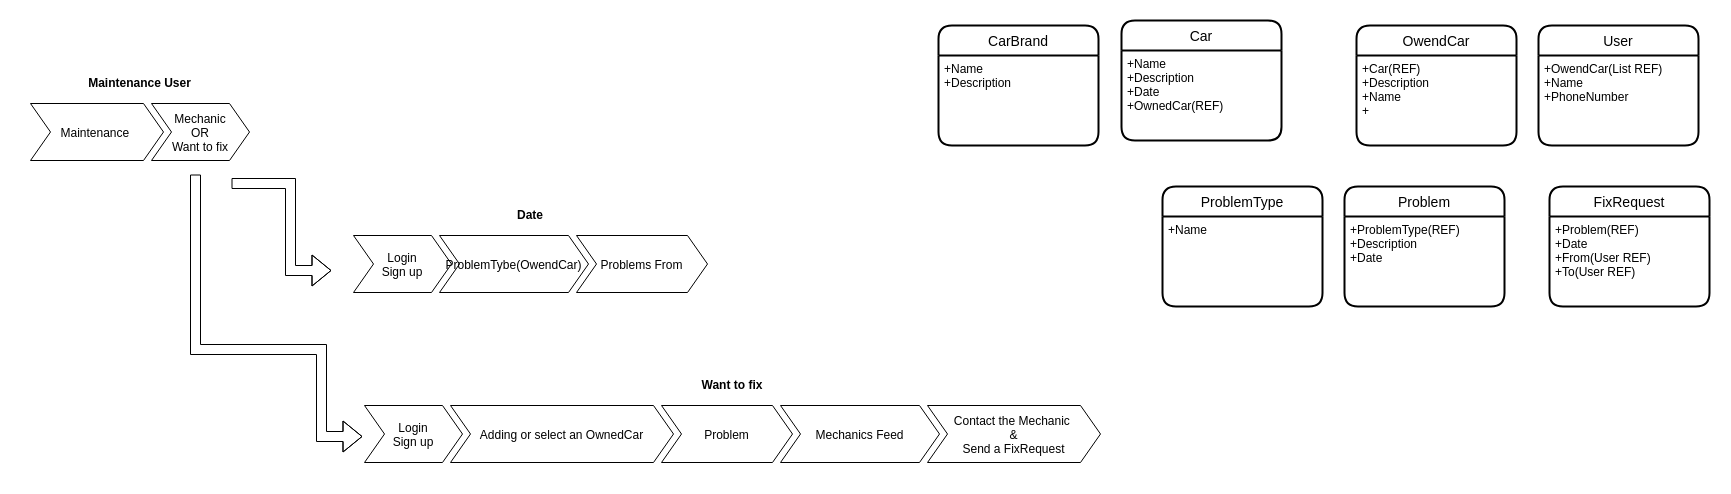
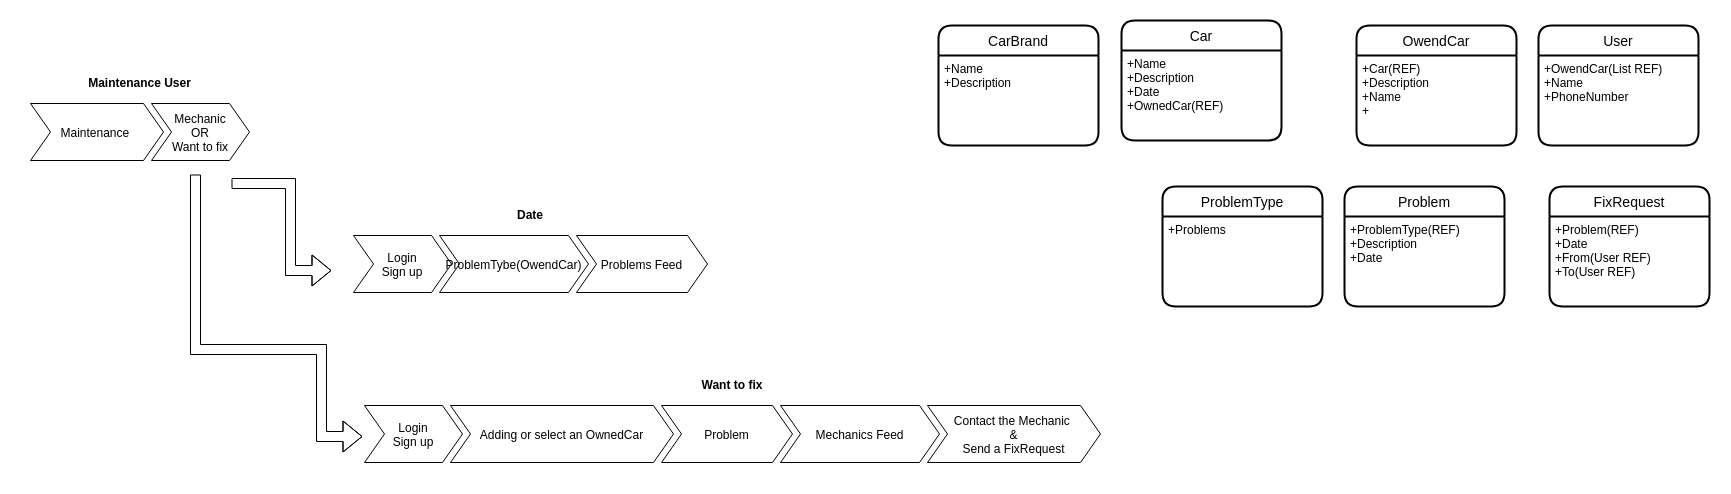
  <mxCell id="0" />
  <mxCell id="1" parent="0" />
  <mxCell id="2" value="Maintenance User" style="swimlane;childLayout=stackLayout;horizontal=1;fillColor=none;horizontalStack=1;resizeParent=1;resizeParentMax=0;resizeLast=0;collapsible=0;strokeColor=none;stackBorder=10;stackSpacing=-12;resizable=1;align=center;points=[];fontColor=#000000;startSize=23;" vertex="1" parent="1"><mxGeometry x="20" y="70" width="239" height="100" as="geometry" /></mxCell>
  <mxCell id="3" value="Maintenance " style="shape=step;perimeter=stepPerimeter;fixedSize=1;points=[];" vertex="1" parent="2"><mxGeometry x="10" y="33" width="133" height="57" as="geometry" /></mxCell>
  <mxCell id="4" value="Mechanic&#10;OR&#10;Want to fix" style="shape=step;perimeter=stepPerimeter;fixedSize=1;points=[];direction=east;" vertex="1" parent="2"><mxGeometry x="131" y="33" width="98" height="57" as="geometry" /></mxCell>
  <mxCell id="5" value="Date" style="swimlane;childLayout=stackLayout;horizontal=1;fillColor=none;horizontalStack=1;resizeParent=1;resizeParentMax=0;resizeLast=0;collapsible=0;strokeColor=none;stackBorder=10;stackSpacing=-12;resizable=1;align=center;points=[];fontColor=#000000;startSize=23;" vertex="1" parent="1"><mxGeometry x="343" y="202" width="374" height="100" as="geometry" /></mxCell>
  <mxCell id="6" value="Login&#10;Sign up" style="shape=step;perimeter=stepPerimeter;fixedSize=1;points=[];direction=east;" vertex="1" parent="5"><mxGeometry x="10" y="33" width="98" height="57" as="geometry" /></mxCell>
  <mxCell id="7" value="ProblemTybe(OwendCar)" style="shape=step;perimeter=stepPerimeter;fixedSize=1;points=[];direction=east;" vertex="1" parent="5"><mxGeometry x="96" y="33" width="149" height="57" as="geometry" /></mxCell>
- <mxCell id="8" value="Problems From" style="shape=step;perimeter=stepPerimeter;fixedSize=1;points=[];" vertex="1" parent="5"><mxGeometry x="233" y="33" width="131" height="57" as="geometry" /></mxCell>
+ <mxCell id="8" value="Problems Feed" style="shape=step;perimeter=stepPerimeter;fixedSize=1;points=[];" vertex="1" parent="5"><mxGeometry x="233" y="33" width="131" height="57" as="geometry" /></mxCell>
  <mxCell id="9" value="" style="shape=flexArrow;endArrow=classic;html=1;rounded=0;edgeStyle=orthogonalEdgeStyle;" edge="1" parent="1"><mxGeometry width="50" height="50" relative="1" as="geometry"><mxPoint x="231" y="183" as="sourcePoint" /><mxPoint x="331" y="270" as="targetPoint" /><Array as="points"><mxPoint x="290" y="183" /><mxPoint x="290" y="270" /></Array></mxGeometry></mxCell>
  <mxCell id="10" value="" style="shape=flexArrow;endArrow=classic;html=1;rounded=0;edgeStyle=orthogonalEdgeStyle;" edge="1" parent="1"><mxGeometry width="50" height="50" relative="1" as="geometry"><mxPoint x="195" y="174" as="sourcePoint" /><mxPoint x="362" y="436" as="targetPoint" /><Array as="points"><mxPoint x="321" y="349" /><mxPoint x="321" y="436" /></Array></mxGeometry></mxCell>
  <mxCell id="11" value="Want to fix" style="swimlane;childLayout=stackLayout;horizontal=1;fillColor=none;horizontalStack=1;resizeParent=1;resizeParentMax=0;resizeLast=0;collapsible=0;strokeColor=none;stackBorder=10;stackSpacing=-12;resizable=1;align=center;points=[];fontColor=#000000;startSize=23;" vertex="1" parent="1"><mxGeometry x="354" y="372" width="756" height="100" as="geometry" /></mxCell>
  <mxCell id="12" value="Login&#10;Sign up" style="shape=step;perimeter=stepPerimeter;fixedSize=1;points=[];direction=east;" vertex="1" parent="11"><mxGeometry x="10" y="33" width="98" height="57" as="geometry" /></mxCell>
  <mxCell id="13" value="Adding or select an OwnedCar" style="shape=step;perimeter=stepPerimeter;fixedSize=1;points=[];direction=east;" vertex="1" parent="11"><mxGeometry x="96" y="33" width="223" height="57" as="geometry" /></mxCell>
  <mxCell id="14" value="Problem" style="shape=step;perimeter=stepPerimeter;fixedSize=1;points=[];" vertex="1" parent="11"><mxGeometry x="307" y="33" width="131" height="57" as="geometry" /></mxCell>
  <mxCell id="15" value="Mechanics Feed" style="shape=step;perimeter=stepPerimeter;fixedSize=1;points=[];" vertex="1" parent="11"><mxGeometry x="426" y="33" width="159" height="57" as="geometry" /></mxCell>
  <mxCell id="16" value="Contact the Mechanic &#10;&amp;&#10;Send a FixRequest" style="shape=step;perimeter=stepPerimeter;fixedSize=1;points=[];direction=east;" vertex="1" parent="11"><mxGeometry x="573" y="33" width="173" height="57" as="geometry" /></mxCell>
  <mxCell id="17" value="Car" style="swimlane;childLayout=stackLayout;horizontal=1;startSize=30;horizontalStack=0;rounded=1;fontSize=14;fontStyle=0;strokeWidth=2;resizeParent=0;resizeLast=1;shadow=0;dashed=0;align=center;" vertex="1" parent="1"><mxGeometry x="1121" y="20" width="160" height="120" as="geometry" /></mxCell>
  <mxCell id="18" value="+Name&#10;+Description&#10;+Date&#10;+OwnedCar(REF)" style="align=left;strokeColor=none;fillColor=none;spacingLeft=4;fontSize=12;verticalAlign=top;resizable=0;rotatable=0;part=1;" vertex="1" parent="17"><mxGeometry y="30" width="160" height="90" as="geometry" /></mxCell>
  <mxCell id="19" value="User" style="swimlane;childLayout=stackLayout;horizontal=1;startSize=30;horizontalStack=0;rounded=1;fontSize=14;fontStyle=0;strokeWidth=2;resizeParent=0;resizeLast=1;shadow=0;dashed=0;align=center;" vertex="1" parent="1"><mxGeometry x="1538" y="25" width="160" height="120" as="geometry" /></mxCell>
  <mxCell id="20" value="+OwendCar(List REF)&#10;+Name&#10;+PhoneNumber" style="align=left;strokeColor=none;fillColor=none;spacingLeft=4;fontSize=12;verticalAlign=top;resizable=0;rotatable=0;part=1;" vertex="1" parent="19"><mxGeometry y="30" width="160" height="90" as="geometry" /></mxCell>
  <mxCell id="21" value="FixRequest" style="swimlane;childLayout=stackLayout;horizontal=1;startSize=30;horizontalStack=0;rounded=1;fontSize=14;fontStyle=0;strokeWidth=2;resizeParent=0;resizeLast=1;shadow=0;dashed=0;align=center;" vertex="1" parent="1"><mxGeometry x="1549" y="186" width="160" height="120" as="geometry" /></mxCell>
  <mxCell id="22" value="+Problem(REF)&#10;+Date&#10;+From(User REF)&#10;+To(User REF)" style="align=left;strokeColor=none;fillColor=none;spacingLeft=4;fontSize=12;verticalAlign=top;resizable=0;rotatable=0;part=1;" vertex="1" parent="21"><mxGeometry y="30" width="160" height="90" as="geometry" /></mxCell>
  <mxCell id="23" value="ProblemType" style="swimlane;childLayout=stackLayout;horizontal=1;startSize=30;horizontalStack=0;rounded=1;fontSize=14;fontStyle=0;strokeWidth=2;resizeParent=0;resizeLast=1;shadow=0;dashed=0;align=center;" vertex="1" parent="1"><mxGeometry x="1162" y="186" width="160" height="120" as="geometry" /></mxCell>
- <mxCell id="24" value="+Name" style="align=left;strokeColor=none;fillColor=none;spacingLeft=4;fontSize=12;verticalAlign=top;resizable=0;rotatable=0;part=1;" vertex="1" parent="23"><mxGeometry y="30" width="160" height="90" as="geometry" /></mxCell>
+ <mxCell id="24" value="+Problems" style="align=left;strokeColor=none;fillColor=none;spacingLeft=4;fontSize=12;verticalAlign=top;resizable=0;rotatable=0;part=1;" vertex="1" parent="23"><mxGeometry y="30" width="160" height="90" as="geometry" /></mxCell>
  <mxCell id="25" value="Problem" style="swimlane;childLayout=stackLayout;horizontal=1;startSize=30;horizontalStack=0;rounded=1;fontSize=14;fontStyle=0;strokeWidth=2;resizeParent=0;resizeLast=1;shadow=0;dashed=0;align=center;" vertex="1" parent="1"><mxGeometry x="1344" y="186" width="160" height="120" as="geometry" /></mxCell>
  <mxCell id="26" value="+ProblemType(REF)&#10;+Description&#10;+Date&#10;" style="align=left;strokeColor=none;fillColor=none;spacingLeft=4;fontSize=12;verticalAlign=top;resizable=0;rotatable=0;part=1;" vertex="1" parent="25"><mxGeometry y="30" width="160" height="90" as="geometry" /></mxCell>
  <mxCell id="27" value="CarBrand" style="swimlane;childLayout=stackLayout;horizontal=1;startSize=30;horizontalStack=0;rounded=1;fontSize=14;fontStyle=0;strokeWidth=2;resizeParent=0;resizeLast=1;shadow=0;dashed=0;align=center;" vertex="1" parent="1"><mxGeometry x="938" y="25" width="160" height="120" as="geometry" /></mxCell>
  <mxCell id="28" value="+Name&#10;+Description" style="align=left;strokeColor=none;fillColor=none;spacingLeft=4;fontSize=12;verticalAlign=top;resizable=0;rotatable=0;part=1;" vertex="1" parent="27"><mxGeometry y="30" width="160" height="90" as="geometry" /></mxCell>
  <mxCell id="29" value="OwendCar" style="swimlane;childLayout=stackLayout;horizontal=1;startSize=30;horizontalStack=0;rounded=1;fontSize=14;fontStyle=0;strokeWidth=2;resizeParent=0;resizeLast=1;shadow=0;dashed=0;align=center;" vertex="1" parent="1"><mxGeometry x="1356" y="25" width="160" height="120" as="geometry" /></mxCell>
  <mxCell id="30" value="+Car(REF)&#10;+Description&#10;+Name&#10;+" style="align=left;strokeColor=none;fillColor=none;spacingLeft=4;fontSize=12;verticalAlign=top;resizable=0;rotatable=0;part=1;" vertex="1" parent="29"><mxGeometry y="30" width="160" height="90" as="geometry" /></mxCell>
